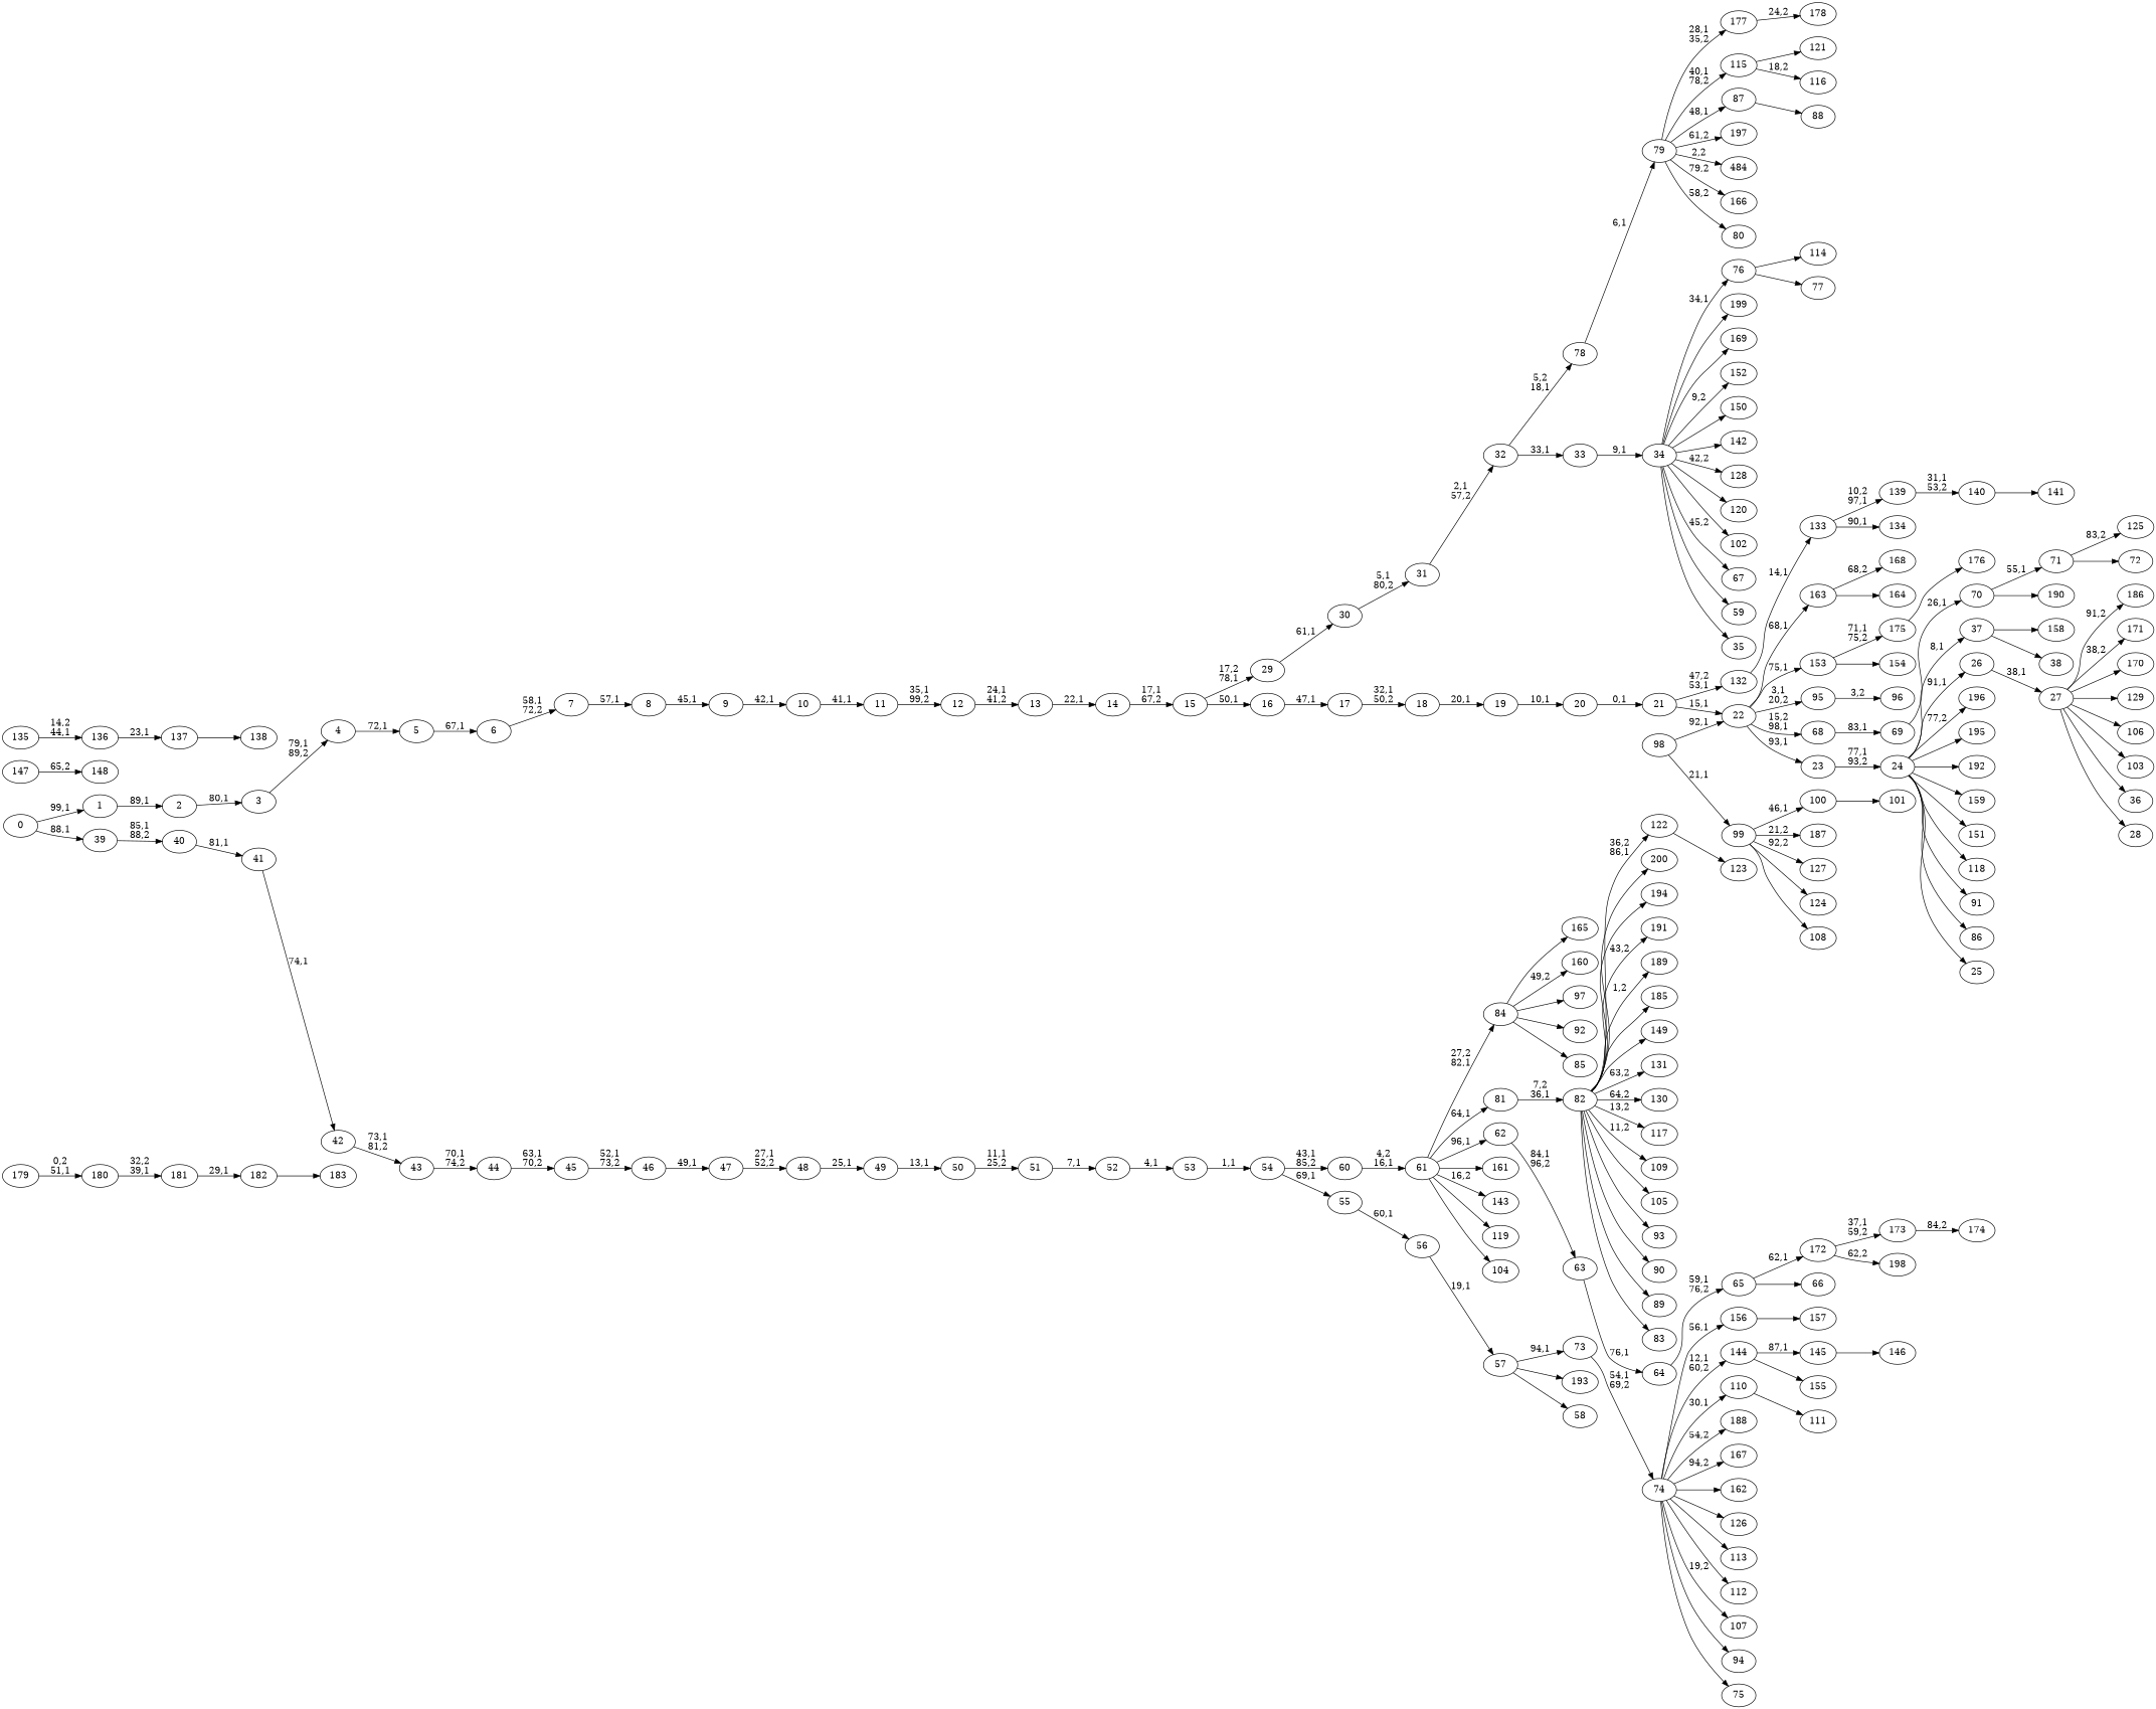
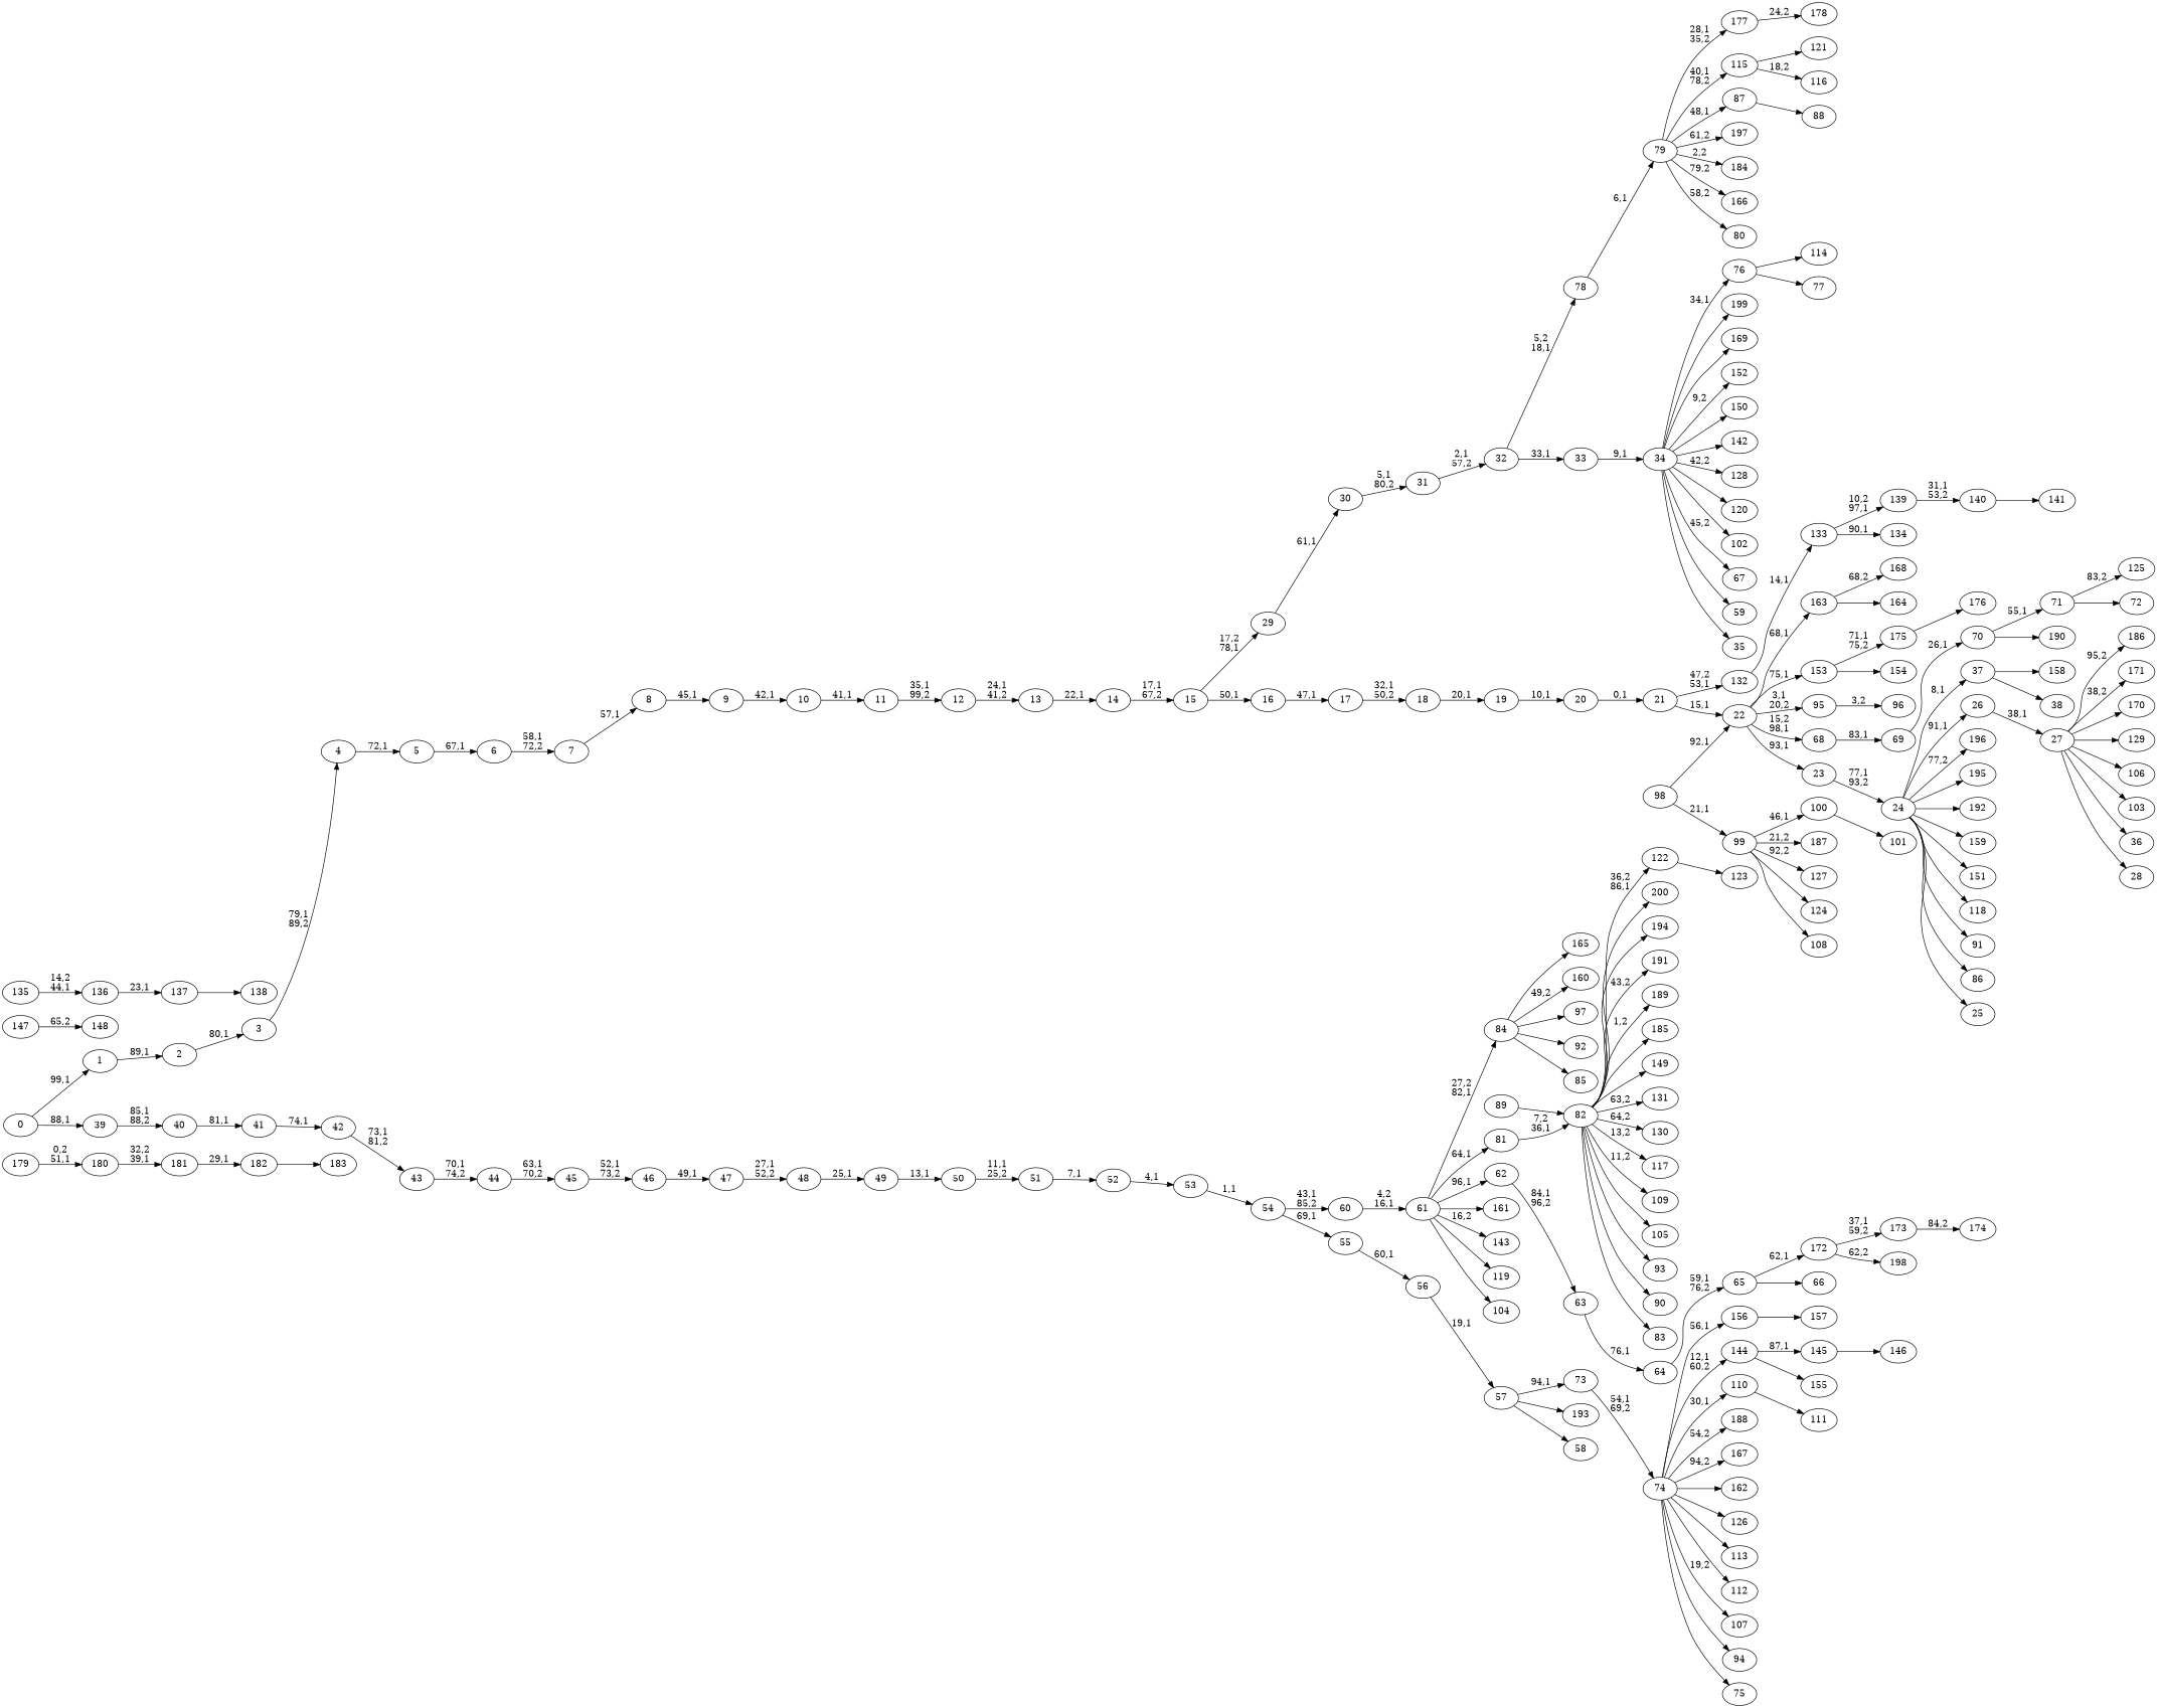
  digraph {
    rankdir=LR
    182
    183
    181
    180
    179
    177
    178
    175
    176
    173
    174
    172
    198
    163
    168
    164
    156
    157
    153
    154
    147
    148
    145
    146
    144
    155
    140
    141
    139
    137
    138
    136
    135
    133
    134
    132
    122
    123
    115
    121
    116
    110
    111
    100
    101
    99
    187
    127
    124
    108
    98
    22
    95
    96
    87
    88
    84
    165
    160
    97
    92
    85
    82
    200
    194
    191
    189
    185
    149
    131
    130
    117
    109
    105
    93
    90
    89
    83
    81
    79
    197
-   184 [label=484]
+   184
    166
    80
    78
    76
    114
    77
    74
    188
    167
    162
    126
    113
    112
    107
    94
    75
    73
    71
    125
    72
    70
    190
    69
    68
    65
    66
    64
    63
    62
    61
    161
    143
    119
    104
    60
    57
    193
    58
    56
    55
    54
    53
    52
    51
    50
    49
    48
    47
    46
    45
    44
    43
    42
    41
    40
    39
    37
    158
    38
    34
    199
    169
    152
    150
    142
    128
    120
    102
    67
    59
    35
    33
    32
    31
    30
    29
    27
    186
    171
    170
    129
    106
    103
    36
    28
    26
    24
    196
    195
    192
    159
    151
    118
    91
    86
    25
    23
    21
    20
    19
    18
    17
    16
    15
    14
    13
    12
    11
    10
    9
    8
    7
    6
    5
    4
    3
    2
    1
    0
    182 -> 183
    181 -> 182 [label="29,1"]
    180 -> 181 [label="32,2\n39,1"]
    179 -> 180 [label="0,2\n51,1"]
    177 -> 178 [label="24,2"]
    175 -> 176
    173 -> 174 [label="84,2"]
    172 -> 173 [label="37,1\n59,2"]
    172 -> 198 [label="62,2"]
    163 -> 168 [label="68,2"]
    163 -> 164
    156 -> 157
    153 -> 175 [label="71,1\n75,2"]
    153 -> 154
    147 -> 148 [label="65,2"]
    145 -> 146
    144 -> 145 [label="87,1"]
    144 -> 155
    140 -> 141
    139 -> 140 [label="31,1\n53,2"]
    137 -> 138
    136 -> 137 [label="23,1"]
    135 -> 136 [label="14,2\n44,1"]
    133 -> 139 [label="10,2\n97,1"]
    133 -> 134 [label="90,1"]
    132 -> 133 [label="14,1"]
    122 -> 123
    115 -> 121
    115 -> 116 [label="18,2"]
    110 -> 111
    100 -> 101
    99 -> 100 [label="46,1"]
    99 -> 187 [label="21,2"]
    99 -> 127 [label="92,2"]
    99 -> 124
    99 -> 108
    98 -> 99 [label="21,1"]
    98 -> 22 [label="92,1"]
    22 -> 163 [label="68,1"]
    22 -> 153 [label="75,1"]
    22 -> 95 [label="3,1\n20,2"]
    22 -> 68 [label="15,2\n98,1"]
    22 -> 23 [label="93,1"]
    95 -> 96 [label="3,2"]
    87 -> 88
    84 -> 165
    84 -> 160 [label="49,2"]
    84 -> 97
    84 -> 92
    84 -> 85
    82 -> 122 [label="36,2\n86,1"]
    82 -> 200
    82 -> 194
    82 -> 191 [label="43,2"]
    82 -> 189 [label="1,2"]
    82 -> 185
    82 -> 149
    82 -> 131 [label="63,2"]
    82 -> 130 [label="64,2"]
    82 -> 117 [label="13,2"]
    82 -> 109 [label="11,2"]
    82 -> 105
    82 -> 93
    82 -> 90
-   82 -> 89
+   89 -> 82
    82 -> 83
    81 -> 82 [label="7,2\n36,1"]
    79 -> 177 [label="28,1\n35,2"]
    79 -> 115 [label="40,1\n78,2"]
    79 -> 87 [label="48,1"]
    79 -> 197 [label="61,2"]
    79 -> 184 [label="2,2"]
    79 -> 166 [label="79,2"]
    79 -> 80 [label="58,2"]
    78 -> 79 [label="6,1"]
    76 -> 114
    76 -> 77
    74 -> 156 [label="56,1"]
    74 -> 144 [label="12,1\n60,2"]
    74 -> 110 [label="30,1"]
    74 -> 188 [label="54,2"]
    74 -> 167 [label="94,2"]
    74 -> 162
    74 -> 126
    74 -> 113
    74 -> 112
    74 -> 107 [label="19,2"]
    74 -> 94
    74 -> 75
    73 -> 74 [label="54,1\n69,2"]
    71 -> 125 [label="83,2"]
    71 -> 72
    70 -> 71 [label="55,1"]
    70 -> 190
    69 -> 70 [label="26,1"]
    68 -> 69 [label="83,1"]
    65 -> 172 [label="62,1"]
    65 -> 66
    64 -> 65 [label="59,1\n76,2"]
    63 -> 64 [label="76,1"]
    62 -> 63 [label="84,1\n96,2"]
    61 -> 84 [label="27,2\n82,1"]
    61 -> 81 [label="64,1"]
    61 -> 62 [label="96,1"]
    61 -> 161
    61 -> 143 [label="16,2"]
    61 -> 119
    61 -> 104
    60 -> 61 [label="4,2\n16,1"]
    57 -> 73 [label="94,1"]
    57 -> 193
    57 -> 58
    56 -> 57 [label="19,1"]
    55 -> 56 [label="60,1"]
    54 -> 60 [label="43,1\n85,2"]
    54 -> 55 [label="69,1"]
    53 -> 54 [label="1,1"]
    52 -> 53 [label="4,1"]
    51 -> 52 [label="7,1"]
    50 -> 51 [label="11,1\n25,2"]
    49 -> 50 [label="13,1"]
    48 -> 49 [label="25,1"]
    47 -> 48 [label="27,1\n52,2"]
    46 -> 47 [label="49,1"]
    45 -> 46 [label="52,1\n73,2"]
    44 -> 45 [label="63,1\n70,2"]
    43 -> 44 [label="70,1\n74,2"]
    42 -> 43 [label="73,1\n81,2"]
    41 -> 42 [label="74,1"]
    40 -> 41 [label="81,1"]
    39 -> 40 [label="85,1\n88,2"]
    37 -> 158
    37 -> 38
    34 -> 76 [label="34,1"]
    34 -> 199
    34 -> 169
    34 -> 152 [label="9,2"]
    34 -> 150
    34 -> 142
    34 -> 128 [label="42,2"]
    34 -> 120
    34 -> 102
    34 -> 67 [label="45,2"]
    34 -> 59
    34 -> 35
    33 -> 34 [label="9,1"]
    32 -> 78 [label="5,2\n18,1"]
    32 -> 33 [label="33,1"]
    31 -> 32 [label="2,1\n57,2"]
    30 -> 31 [label="5,1\n80,2"]
    29 -> 30 [label="61,1"]
-   27 -> 186 [label="91,2"]
+   27 -> 186 [label="95,2"]
    27 -> 171 [label="38,2"]
    27 -> 170
    27 -> 129
    27 -> 106
    27 -> 103
    27 -> 36
    27 -> 28
    26 -> 27 [label="38,1"]
    24 -> 37 [label="8,1"]
    24 -> 26 [label="91,1"]
    24 -> 196 [label="77,2"]
    24 -> 195
    24 -> 192
    24 -> 159
    24 -> 151
    24 -> 118
    24 -> 91
    24 -> 86
    24 -> 25
    23 -> 24 [label="77,1\n93,2"]
    21 -> 132 [label="47,2\n53,1"]
    21 -> 22 [label="15,1"]
    20 -> 21 [label="0,1"]
    19 -> 20 [label="10,1"]
    18 -> 19 [label="20,1"]
    17 -> 18 [label="32,1\n50,2"]
    16 -> 17 [label="47,1"]
    15 -> 29 [label="17,2\n78,1"]
    15 -> 16 [label="50,1"]
    14 -> 15 [label="17,1\n67,2"]
    13 -> 14 [label="22,1"]
    12 -> 13 [label="24,1\n41,2"]
    11 -> 12 [label="35,1\n99,2"]
    10 -> 11 [label="41,1"]
    9 -> 10 [label="42,1"]
    8 -> 9 [label="45,1"]
    7 -> 8 [label="57,1"]
    6 -> 7 [label="58,1\n72,2"]
    5 -> 6 [label="67,1"]
    4 -> 5 [label="72,1"]
    3 -> 4 [label="79,1\n89,2"]
    2 -> 3 [label="80,1"]
    1 -> 2 [label="89,1"]
    0 -> 39 [label="88,1"]
    0 -> 1 [label="99,1"]
  }
